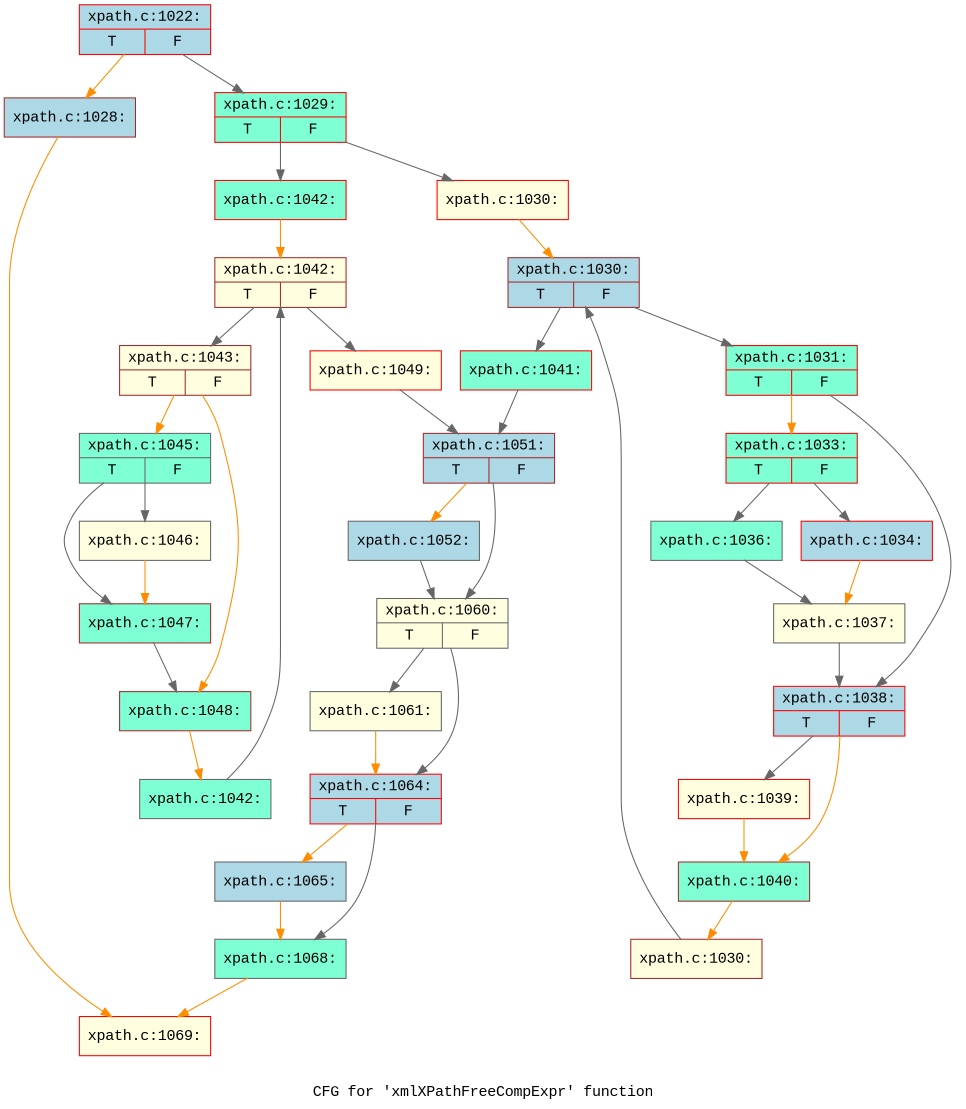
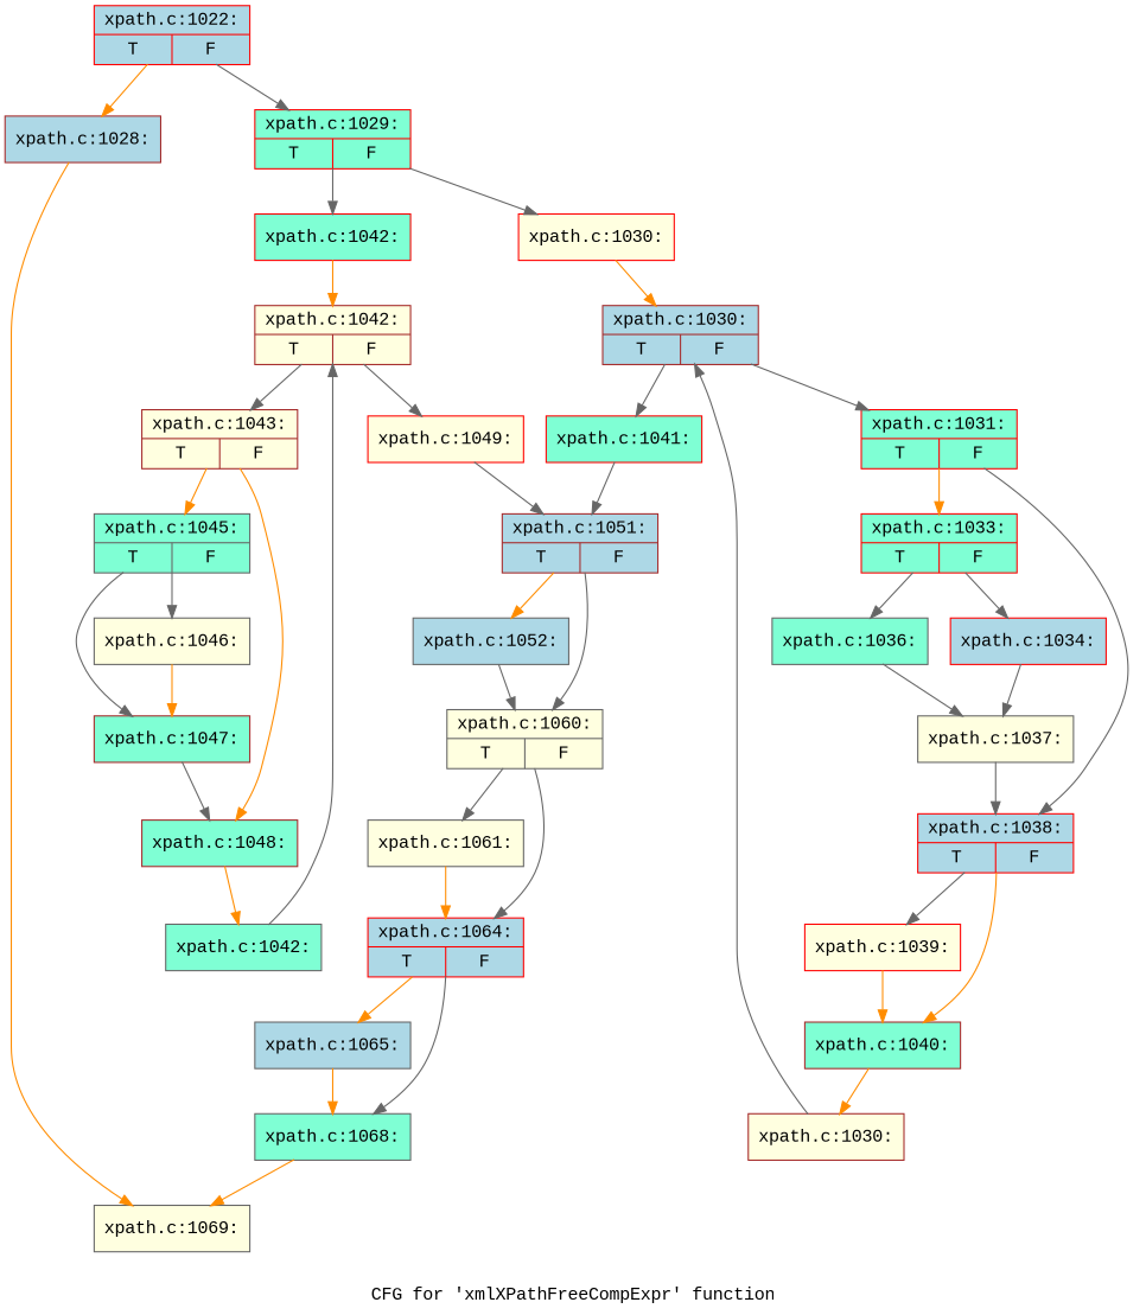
  digraph {
    fontname="Liberation Mono"
    label="CFG for 'xmlXPathFreeCompExpr' function"
    node [color=red fillcolor=aquamarine fontname="Liberation Mono" shape=record style=filled]
    edge [color=gray40 fontname="Liberation Mono"]
    n1 [fillcolor=lightblue label="{xpath.c:1022:|{<s0>T|<s1>F}}"]
    n2 [color=brown fillcolor=lightblue label="{xpath.c:1028:}"]
    n3 [label="{xpath.c:1029:|{<s0>T|<s1>F}}"]
-   n4 [fillcolor=lightyellow label="{xpath.c:1069:}"]
+   n4 [color=gray40 fillcolor=lightyellow label="{xpath.c:1069:}"]
    n5 [fillcolor=lightyellow label="{xpath.c:1030:}"]
    n6 [label="{xpath.c:1042:}"]
    n7 [color=brown fillcolor=lightblue label="{xpath.c:1030:|{<s0>T|<s1>F}}"]
    n8 [color=brown fillcolor=lightyellow label="{xpath.c:1042:|{<s0>T|<s1>F}}"]
    n9 [label="{xpath.c:1031:|{<s0>T|<s1>F}}"]
    n10 [label="{xpath.c:1041:}"]
    n11 [color=brown fillcolor=lightyellow label="{xpath.c:1043:|{<s0>T|<s1>F}}"]
    n12 [fillcolor=lightyellow label="{xpath.c:1049:}"]
    n13 [label="{xpath.c:1033:|{<s0>T|<s1>F}}"]
    n14 [fillcolor=lightblue label="{xpath.c:1038:|{<s0>T|<s1>F}}"]
    n15 [color=brown fillcolor=lightblue label="{xpath.c:1051:|{<s0>T|<s1>F}}"]
    n16 [fillcolor=lightblue label="{xpath.c:1034:}"]
    n17 [color=gray40 label="{xpath.c:1036:}"]
    n18 [fillcolor=lightyellow label="{xpath.c:1039:}"]
    n19 [color=brown label="{xpath.c:1040:}"]
    n20 [color=gray40 fillcolor=lightblue label="{xpath.c:1052:}"]
    n21 [color=gray40 fillcolor=lightyellow label="{xpath.c:1060:|{<s0>T|<s1>F}}"]
    n22 [color=gray40 fillcolor=lightyellow label="{xpath.c:1037:}"]
    n23 [color=brown fillcolor=lightyellow label="{xpath.c:1030:}"]
    n24 [color=gray40 fillcolor=lightyellow label="{xpath.c:1061:}"]
    n25 [fillcolor=lightblue label="{xpath.c:1064:|{<s0>T|<s1>F}}"]
    n26 [color=gray40 label="{xpath.c:1045:|{<s0>T|<s1>F}}"]
    n27 [color=brown label="{xpath.c:1048:}"]
    n28 [color=gray40 fillcolor=lightyellow label="{xpath.c:1046:}"]
    n29 [color=brown label="{xpath.c:1047:}"]
    n30 [color=gray40 label="{xpath.c:1042:}"]
    n31 [color=gray40 fillcolor=lightblue label="{xpath.c:1065:}"]
    n32 [color=gray40 label="{xpath.c:1068:}"]
    n1 -> n2 [color=darkorange]
    n1 -> n3
    n2 -> n4 [color=darkorange]
    n3 -> n5
    n3 -> n6
    n5 -> n7 [color=darkorange]
    n6 -> n8 [color=darkorange]
    n7 -> n9
    n7 -> n10
    n8 -> n11
    n8 -> n12
    n9 -> n13 [color=darkorange]
    n9 -> n14
    n10 -> n15
    n11 -> n26 [color=darkorange]
    n11 -> n27 [color=darkorange]
    n12 -> n15
    n13 -> n16
    n13 -> n17
    n14 -> n18
    n14 -> n19 [color=darkorange]
    n15 -> n20 [color=darkorange]
    n15 -> n21
-   n16 -> n22 [color=darkorange]
+   n16 -> n22
    n17 -> n22
    n18 -> n19 [color=darkorange]
    n19 -> n23 [color=darkorange]
    n20 -> n21
    n21 -> n24
    n21 -> n25
    n22 -> n14
    n23 -> n7
    n24 -> n25 [color=darkorange]
    n25 -> n31 [color=darkorange]
    n25 -> n32
    n26 -> n28
    n26 -> n29
    n27 -> n30 [color=darkorange]
    n28 -> n29 [color=darkorange]
    n29 -> n27
    n30 -> n8
    n31 -> n32 [color=darkorange]
    n32 -> n4 [color=darkorange]
  }
